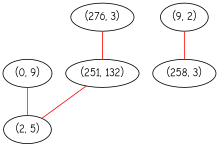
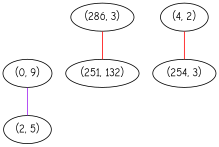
  graph {
    fontname="Comic Neue"
    node [fontname="Comic Neue"]
    edge [color=red fontname="Comic Neue" weight=1]
    n1 [label="(0, 9)"]
    "(2, 5)"
-   "(276, 3)"
+   "(276, 3)" [label="(286, 3)"]
    "(251, 132)"
-   "(9, 2)"
-   "(258, 3)"
+   "(9, 2)" [label="(4, 2)"]
+   "(258, 3)" [label="(254, 3)"]
    n1 -- "(2, 5)" [color=purple weight=4]
    "(276, 3)" -- "(251, 132)"
-   "(251, 132)" -- "(2, 5)"
    "(9, 2)" -- "(258, 3)"
  }
